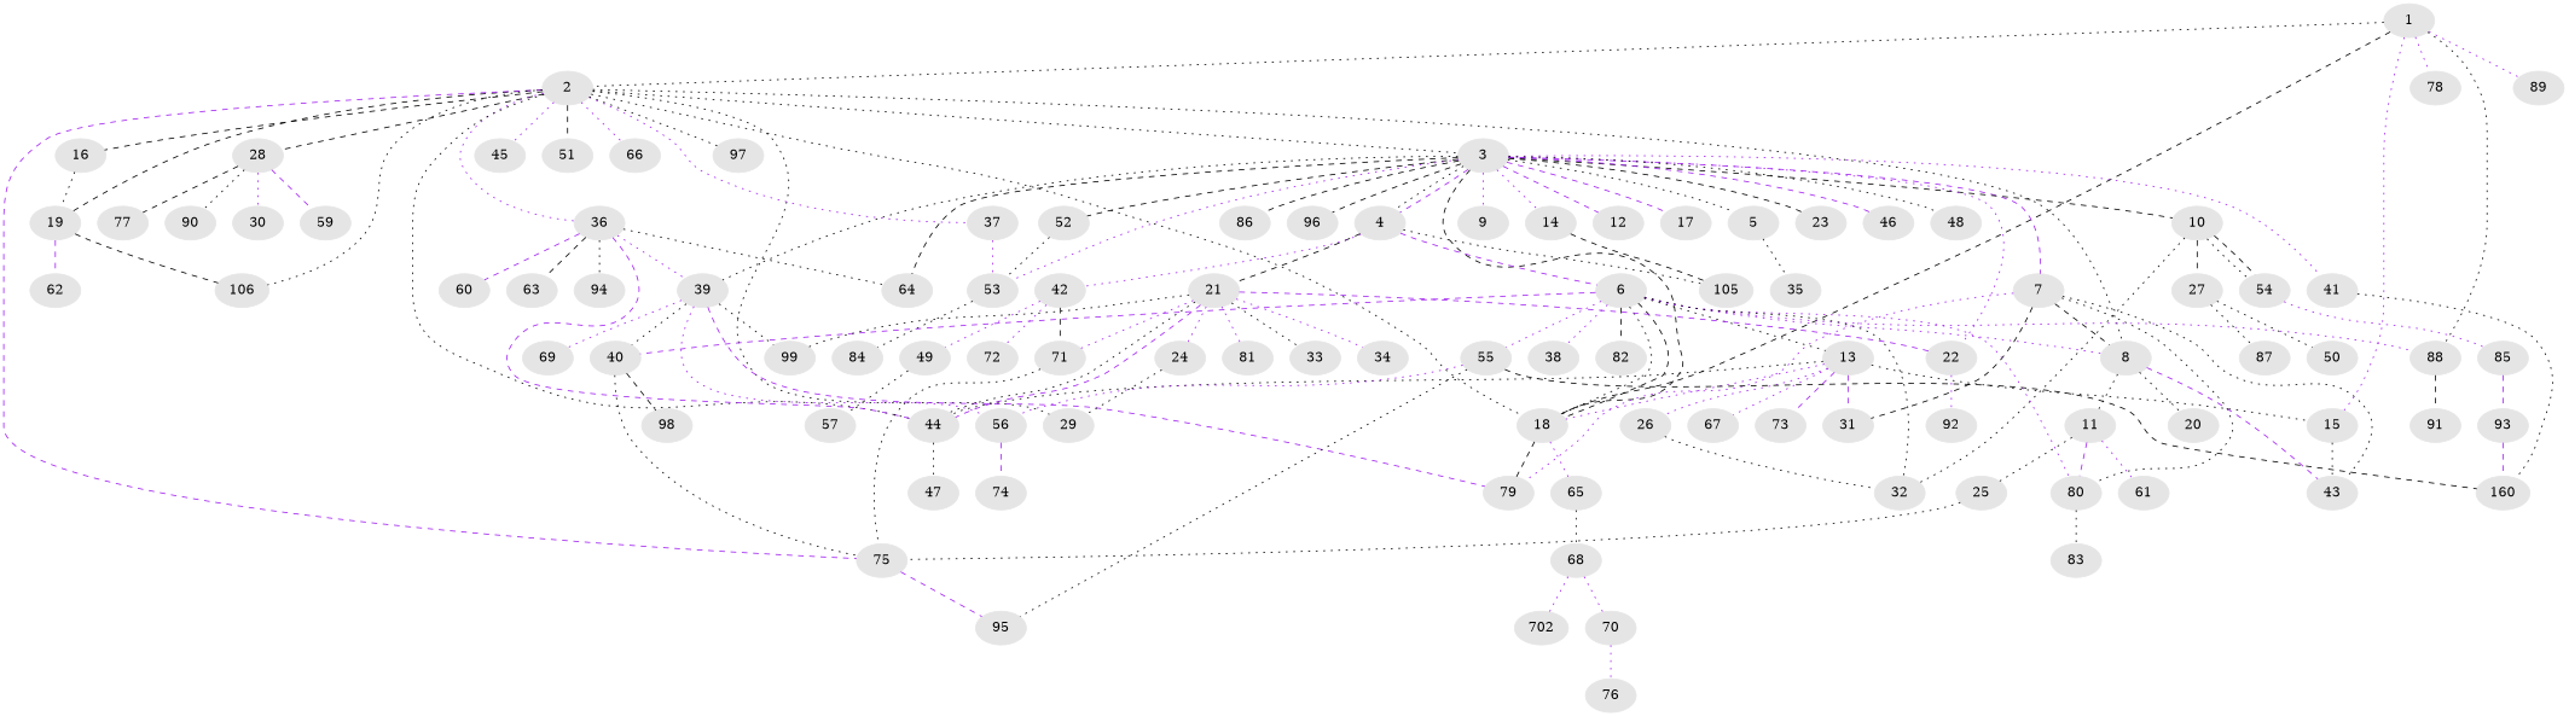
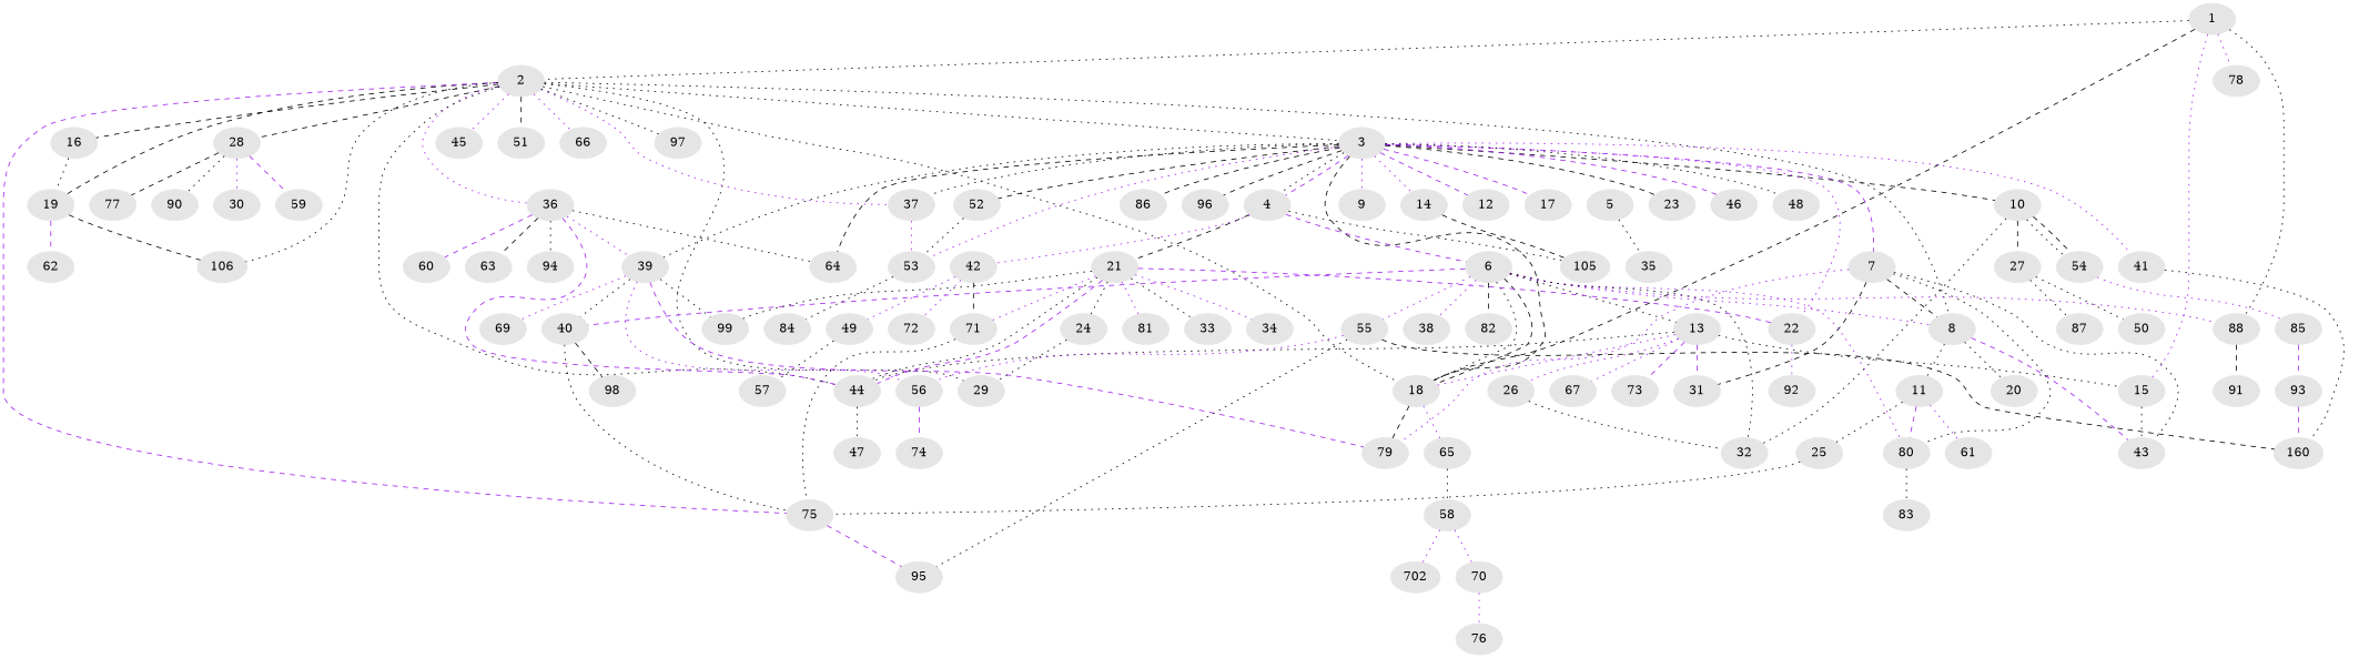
  graph {
    node [color=gray90 style=filled]
    edge [color=black style=dotted]
    1
    2
    15
    18
    78
    88
-   89
    3
    8
    16
    19
    28
    29
    36
    37
    44
    45
    51
    66
    75
    97
    n22 [label=106]
    43
    79
    65
    91
    4
    5
    7
    9
    10
    12
    14
    17
    22
    23
    39
    41
    46
    48
    52
    53
    64
    86
    96
    11
    20
    62
    30
    59
    77
    90
    60
    63
    94
    47
    95
    6
    21
    42
    n61 [label=105]
    35
    80
    31
    32
    27
    54
    92
    40
    99
    56
    69
    n73 [label=160]
    84
    13
    38
    55
    82
    24
    33
    34
    71
    81
    49
    72
    26
    67
    73
    98
    83
    25
    61
    50
    87
    85
-   68
+   68 [label=58]
    57
    74
    93
    70
    n101 [label=702]
    76
    1 -- 2
    1 -- 15 [color=purple]
    1 -- 18 [style=dashed]
    1 -- 78 [color=purple]
    1 -- 88
-   1 -- 89 [color=purple]
    2 -- 18
    2 -- 3
    2 -- 8
    2 -- 16 [style=dashed]
    2 -- 19 [style=dashed]
    2 -- 28 [style=dashed]
    2 -- 29
    2 -- 36 [color=purple]
    2 -- 37 [color=purple]
    2 -- 44
    2 -- 45 [color=purple]
    2 -- 51 [style=dashed]
    2 -- 66 [color=purple]
    2 -- 75 [color=purple style=dashed]
    2 -- 97
    2 -- n22
    15 -- 43
    18 -- 79 [style=dashed]
    18 -- 65 [color=purple]
    88 -- 91 [style=dashed]
    3 -- 18 [style=dashed]
    3 -- 4
    3 -- 4 [color=purple style=dashed]
-   3 -- 5
+   3 -- 37
    3 -- 7 [color=purple style=dashed]
    3 -- 9 [color=purple]
    3 -- 10 [style=dashed]
    3 -- 12 [color=purple style=dashed]
    3 -- 14 [color=purple]
    3 -- 17 [color=purple style=dashed]
    3 -- 22 [color=purple]
    3 -- 23 [style=dashed]
    3 -- 39
    3 -- 41 [color=purple]
    3 -- 46 [color=purple style=dashed]
    3 -- 48
    3 -- 52 [style=dashed]
    3 -- 53 [color=purple]
    3 -- 64 [style=dashed]
    3 -- 86 [style=dashed]
    3 -- 96 [style=dashed]
    8 -- 43 [color=purple style=dashed]
    8 -- 11
    8 -- 20
    16 -- 19
    19 -- n22 [style=dashed]
    19 -- 62 [color=purple style=dashed]
    28 -- 30 [color=purple]
    28 -- 59 [color=purple style=dashed]
    28 -- 77 [style=dashed]
    28 -- 90
    36 -- 44 [color=purple style=dashed]
    36 -- 39 [color=purple]
    36 -- 64
    36 -- 60 [color=purple style=dashed]
    36 -- 63 [style=dashed]
    36 -- 94
    37 -- 53 [color=purple]
    44 -- 47
    75 -- 95 [color=purple style=dashed]
    65 -- 68
    4 -- 6 [color=purple style=dashed]
    4 -- 21 [style=dashed]
    4 -- 42 [color=purple]
    4 -- n61
    5 -- 35
    7 -- 8 [style=dashed]
    7 -- 43
    7 -- 79 [color=purple]
    7 -- 80
    7 -- 31 [style=dashed]
    10 -- 32
    10 -- 27 [style=dashed]
    10 -- 54
    10 -- 54 [style=dashed]
    14 -- n61 [style=dashed]
    22 -- 92 [color=purple]
    39 -- 79 [color=purple style=dashed]
    39 -- 40
    39 -- 99
    39 -- 56 [color=purple]
    39 -- 69 [color=purple]
    41 -- n73
    52 -- 53
    53 -- 84
    11 -- 80 [color=purple style=dashed]
    11 -- 25
    11 -- 61 [color=purple]
    6 -- 18
    6 -- 18 [style=dashed]
    6 -- 88 [color=purple]
    6 -- 8 [color=purple]
    6 -- 80 [color=purple]
    6 -- 32
    6 -- 40 [color=purple style=dashed]
    6 -- 13
    6 -- 38 [color=purple]
    6 -- 55 [color=purple]
    6 -- 82 [style=dashed]
    21 -- 44
    21 -- 44 [color=purple style=dashed]
    21 -- 22 [color=purple style=dashed]
    21 -- 99
-   21 -- 24 [color=purple]
+   21 -- 24
    21 -- 33
    21 -- 34 [color=purple]
    21 -- 71 [color=purple]
    21 -- 81 [color=purple]
    42 -- 71 [style=dashed]
    42 -- 49 [color=purple]
    42 -- 72 [color=purple]
    80 -- 83
    27 -- 50
    27 -- 87
    54 -- 85 [color=purple]
    40 -- 75
    40 -- 98 [style=dashed]
    56 -- 74 [color=purple style=dashed]
    13 -- 15
    13 -- 18 [color=purple]
    13 -- 44
    13 -- 31 [color=purple style=dashed]
    13 -- 26 [color=purple]
    13 -- 67 [color=purple]
    13 -- 73 [color=purple style=dashed]
    55 -- 95
    55 -- 56 [color=purple]
    55 -- n73 [style=dashed]
    24 -- 29
    71 -- 75
    49 -- 57
    26 -- 32
    25 -- 75
    85 -- 93 [color=purple style=dashed]
    68 -- 70 [color=purple]
    68 -- n101 [color=purple]
    93 -- n73 [color=purple style=dashed]
    70 -- 76 [color=purple]
  }
